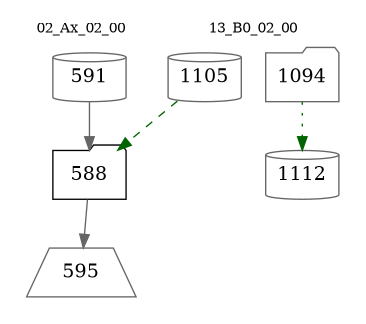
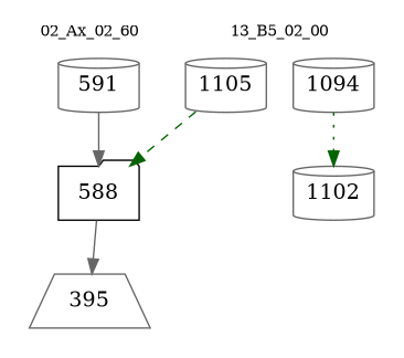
  digraph {
    node [color=gray40 shape=cylinder]
    edge [color=gray40 style=solid]
    n1 [label=591]
    n2 [color=black label=588 shape=folder]
-   n3 [label=595 shape=trapezium]
+   n3 [label=395 shape=trapezium]
    n4 [label=1105]
-   n5 [label=1094 shape=folder]
-   n6 [label=1112]
+   n5 [label=1094]
+   n6 [label=1102]
    subgraph cluster_1 {
      color=white
      fontsize=10
-     label="02_Ax_02_00"
+     label="02_Ax_02_60"
      n1
      n2
      n3
    }
    subgraph cluster_2 {
      color=white
      fontsize=10
-     label="13_B0_02_00"
+     label="13_B5_02_00"
      n4
      n5
      n6
    }
    n1 -> n2
    n2 -> n3
    n4 -> n2 [color=darkgreen style=dashed]
    n5 -> n6 [color=darkgreen style=dotted]
  }
